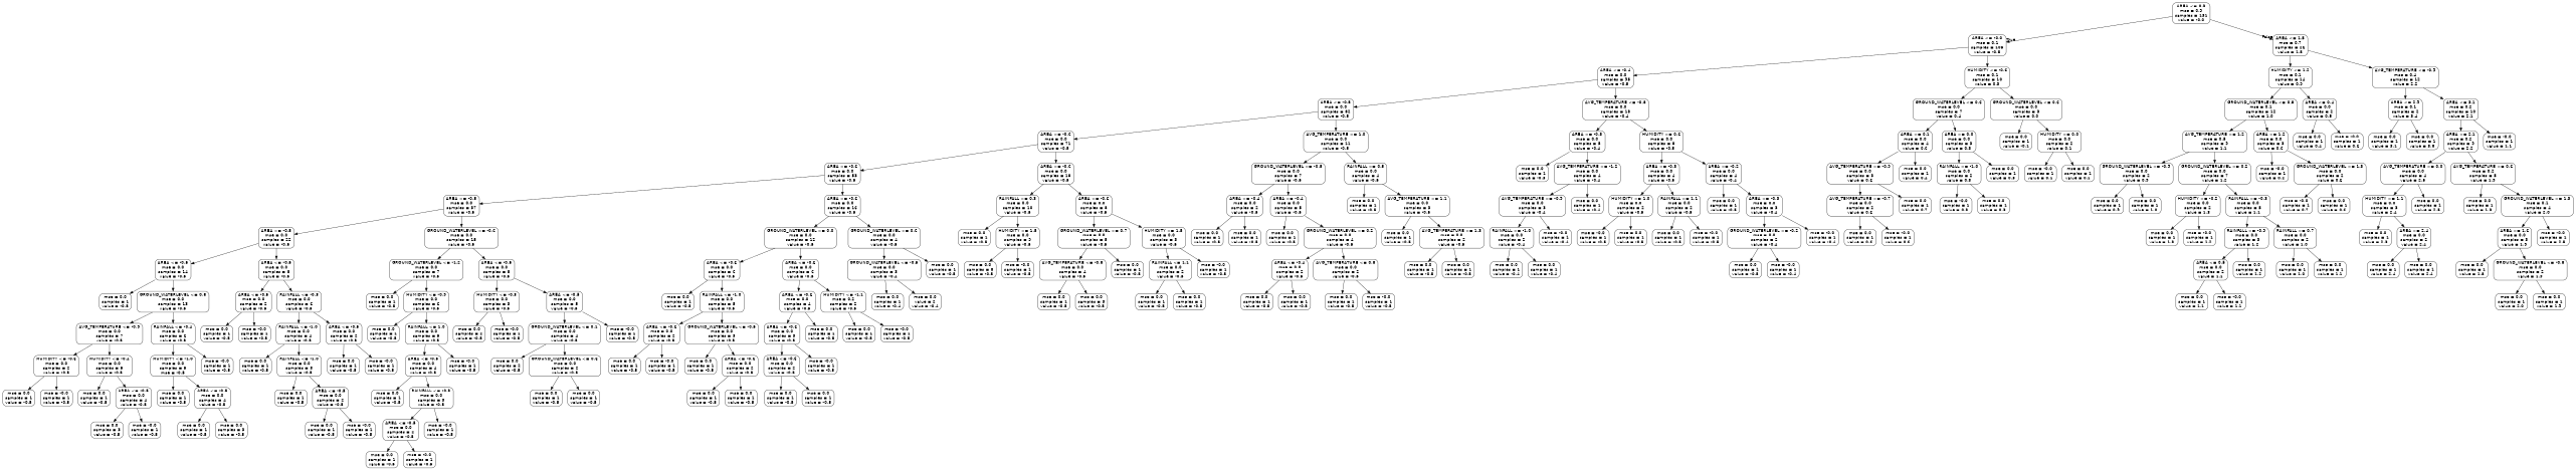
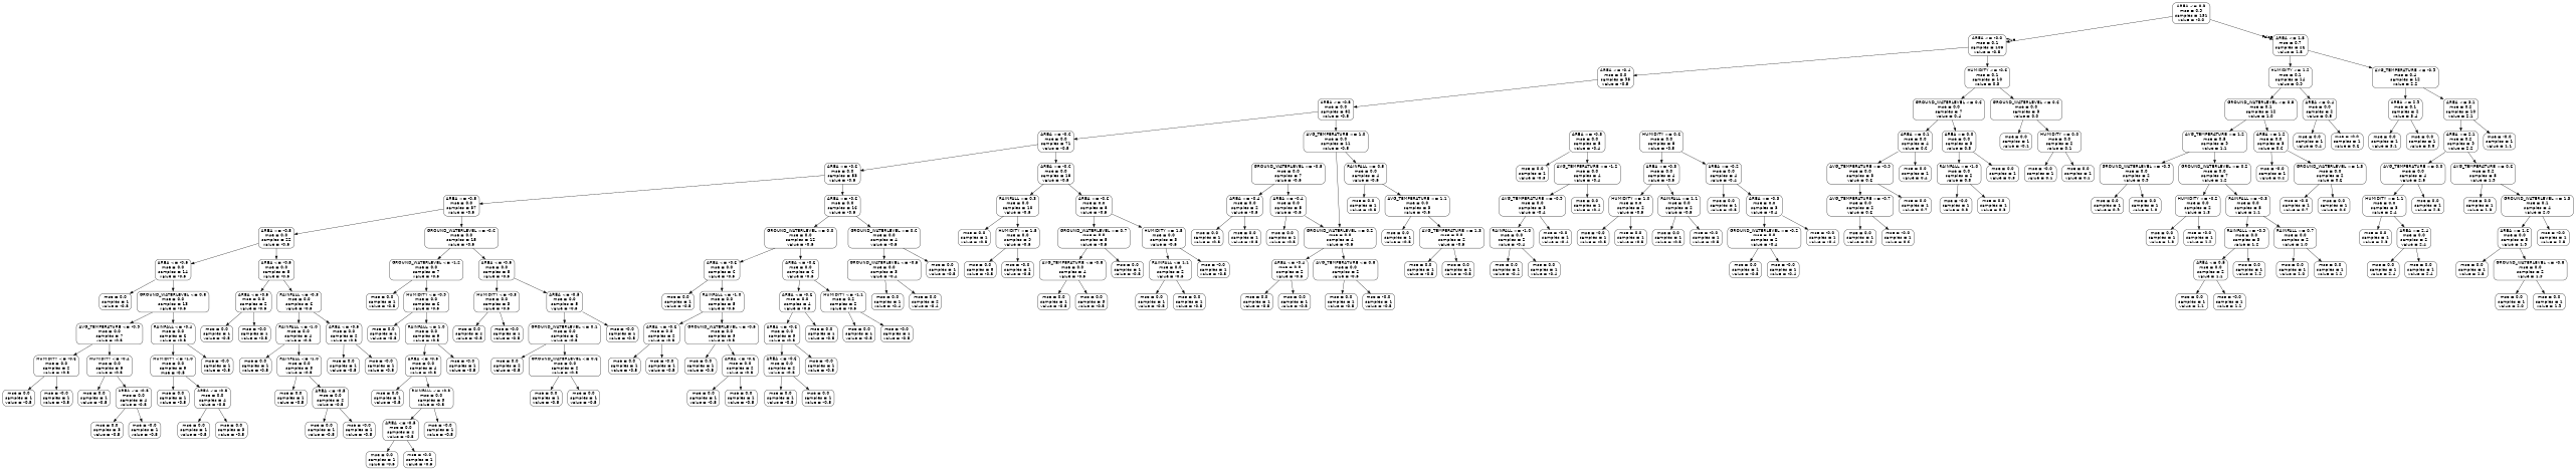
  digraph {
    node [color=black fontname=helvetica shape=box style=rounded]
    edge [fontname=helvetica]
    n1 [label="AREA <= 0.3\nmse = 0.9\nsamples = 131\nvalue = -0.0"]
    n2 [label="AREA <= -0.0\nmse = 0.1\nsamples = 105\nvalue = -0.5"]
    n3 [label="AREA <= 1.5\nmse = 0.7\nsamples = 26\nvalue = 1.5"]
    n4 [label="AREA <= -0.4\nmse = 0.0\nsamples = 95\nvalue = -0.5"]
    n5 [label="HUMIDITY <= -0.6\nmse = 0.1\nsamples = 10\nvalue = 0.3"]
    n6 [label="HUMIDITY <= 1.2\nmse = 0.1\nsamples = 14\nvalue = 0.9"]
    n7 [label="AVG_TEMPERATURE <= -0.9\nmse = 0.4\nsamples = 12\nvalue = 2.2"]
    n8 [label="AREA <= -0.5\nmse = 0.0\nsamples = 82\nvalue = -0.5"]
-   n9 [label="AVG_TEMPERATURE <= -0.8\nmse = 0.0\nsamples = 13\nvalue = -0.4"]
    n10 [label="GROUND_WATERLEVEL <= 0.6\nmse = 0.0\nsamples = 7\nvalue = 0.4"]
    n11 [label="GROUND_WATERLEVEL <= 0.6\nmse = 0.0\nsamples = 3\nvalue = 0.0"]
    n12 [label="AREA <= -0.6\nmse = 0.0\nsamples = 71\nvalue = -0.5"]
    n13 [label="AVG_TEMPERATURE <= 1.0\nmse = 0.0\nsamples = 11\nvalue = -0.5"]
    n14 [label="AREA <= -0.3\nmse = 0.0\nsamples = 5\nvalue = -0.4"]
    n15 [label="HUMIDITY <= 0.6\nmse = 0.0\nsamples = 8\nvalue = -0.5"]
    n16 [label="AREA <= -0.6\nmse = 0.0\nsamples = 18\nvalue = -0.5"]
    n17 [label="AREA <= -0.6\nmse = 0.0\nsamples = 53\nvalue = -0.5"]
    n18 [label="GROUND_WATERLEVEL <= -0.5\nmse = 0.0\nsamples = 7\nvalue = -0.5"]
    n19 [label="RAINFALL <= 0.5\nmse = 0.0\nsamples = 4\nvalue = -0.5"]
    n20 [label="AREA <= -0.6\nmse = 0.0\nsamples = 8\nvalue = -0.5"]
    n21 [label="RAINFALL <= 0.3\nmse = 0.0\nsamples = 10\nvalue = -0.5"]
    n22 [label="AREA <= -0.6\nmse = 0.0\nsamples = 16\nvalue = -0.5"]
    n23 [label="AREA <= -0.5\nmse = 0.0\nsamples = 37\nvalue = -0.5"]
    n24 [label="GROUND_WATERLEVEL <= 0.7\nmse = 0.0\nsamples = 5\nvalue = -0.5"]
    n25 [label="HUMIDITY <= 1.5\nmse = 0.0\nsamples = 3\nvalue = -0.5"]
    n26 [label="mse = 0.0\nsamples = 1\nvalue = -0.5"]
    n27 [label="HUMIDITY <= 1.5\nmse = 0.0\nsamples = 9\nvalue = -0.5"]
    n28 [label="AVG_TEMPERATURE <= -0.8\nmse = 0.0\nsamples = 4\nvalue = -0.5"]
    n29 [label="mse = 0.0\nsamples = 1\nvalue = -0.5"]
    n30 [label="RAINFALL <= 1.1\nmse = 0.0\nsamples = 2\nvalue = -0.5"]
    n31 [label="mse = -0.0\nsamples = 1\nvalue = -0.5"]
    n32 [label="mse = 0.0\nsamples = 1\nvalue = -0.5"]
    n33 [label="mse = 0.0\nsamples = 3\nvalue = -0.5"]
    n34 [label="mse = 0.0\nsamples = 1\nvalue = -0.5"]
    n35 [label="mse = 0.0\nsamples = 1\nvalue = -0.5"]
    n36 [label="mse = 0.0\nsamples = 8\nvalue = -0.5"]
    n37 [label="mse = -0.0\nsamples = 1\nvalue = -0.5"]
    n38 [label="GROUND_WATERLEVEL <= 0.0\nmse = 0.0\nsamples = 12\nvalue = -0.5"]
    n39 [label="GROUND_WATERLEVEL <= 0.6\nmse = 0.0\nsamples = 4\nvalue = -0.5"]
    n40 [label="AREA <= -0.5\nmse = 0.0\nsamples = 22\nvalue = -0.5"]
    n41 [label="GROUND_WATERLEVEL <= -0.6\nmse = 0.0\nsamples = 15\nvalue = -0.5"]
    n42 [label="AREA <= -0.6\nmse = 0.0\nsamples = 6\nvalue = -0.5"]
    n43 [label="AREA <= -0.6\nmse = 0.0\nsamples = 6\nvalue = -0.5"]
    n44 [label="GROUND_WATERLEVEL <= -0.5\nmse = 0.0\nsamples = 3\nvalue = -0.4"]
    n45 [label="mse = 0.0\nsamples = 1\nvalue = -0.5"]
    n46 [label="mse = 0.0\nsamples = 1\nvalue = -0.5"]
    n47 [label="RAINFALL <= -1.0\nmse = 0.0\nsamples = 5\nvalue = -0.5"]
    n48 [label="AREA <= -0.6\nmse = 0.0\nsamples = 4\nvalue = -0.5"]
    n49 [label="HUMIDITY <= -1.1\nmse = 0.2\nsamples = 2\nvalue = -0.5"]
    n50 [label="AREA <= -0.6\nmse = 0.0\nsamples = 2\nvalue = -0.5"]
    n51 [label="GROUND_WATERLEVEL <= -0.5\nmse = 0.0\nsamples = 3\nvalue = -0.5"]
    n52 [label="mse = 0.0\nsamples = 1\nvalue = -0.5"]
    n53 [label="mse = -0.0\nsamples = 1\nvalue = -0.5"]
    n54 [label="mse = 0.0\nsamples = 1\nvalue = -0.5"]
    n55 [label="AREA <= -0.6\nmse = 0.0\nsamples = 2\nvalue = -0.5"]
    n56 [label="mse = 0.0\nsamples = 1\nvalue = -0.5"]
    n57 [label="mse = 0.0\nsamples = 1\nvalue = -0.5"]
    n58 [label="AREA <= -0.6\nmse = 0.0\nsamples = 3\nvalue = -0.5"]
    n59 [label="mse = 0.0\nsamples = 1\nvalue = -0.5"]
    n60 [label="mse = 0.0\nsamples = 1\nvalue = -0.5"]
    n61 [label="mse = -0.0\nsamples = 1\nvalue = -0.5"]
    n62 [label="AREA <= -0.6\nmse = 0.0\nsamples = 2\nvalue = -0.5"]
    n63 [label="mse = -0.0\nsamples = 1\nvalue = -0.5"]
    n64 [label="mse = 0.0\nsamples = 1\nvalue = -0.5"]
    n65 [label="mse = 0.0\nsamples = 1\nvalue = -0.5"]
    n66 [label="mse = 0.0\nsamples = 1\nvalue = -0.4"]
-   n67 [label="mse = 0.0\nvalue = 2\nvalue = -0.4"]
+   n67 [label="mse = 0.0\nsamples = 2\nvalue = -0.4"]
    n68 [label="AREA <= -0.5\nmse = 0.0\nsamples = 14\nvalue = -0.5"]
    n69 [label="AREA <= -0.5\nmse = 0.0\nsamples = 8\nvalue = -0.5"]
    n70 [label="GROUND_WATERLEVEL <= -1.2\nmse = 0.0\nsamples = 7\nvalue = -0.5"]
    n71 [label="AREA <= -0.5\nmse = 0.0\nsamples = 8\nvalue = -0.5"]
    n72 [label="mse = 0.0\nsamples = 1\nvalue = -0.5"]
    n73 [label="GROUND_WATERLEVEL <= 0.8\nmse = 0.0\nsamples = 13\nvalue = -0.5"]
    n74 [label="AREA <= -0.5\nmse = 0.0\nsamples = 2\nvalue = -0.5"]
    n75 [label="RAINFALL <= -0.3\nmse = 0.0\nsamples = 6\nvalue = -0.5"]
    n76 [label="AVG_TEMPERATURE <= -0.9\nmse = 0.0\nsamples = 7\nvalue = -0.5"]
    n77 [label="RAINFALL <= -0.4\nmse = 0.0\nsamples = 6\nvalue = -0.5"]
    n78 [label="HUMIDITY <= -0.6\nmse = 0.0\nsamples = 2\nvalue = -0.5"]
    n79 [label="HUMIDITY <= -0.4\nmse = 0.0\nsamples = 5\nvalue = -0.5"]
    n80 [label="HUMIDITY <= -1.0\nmse = 0.0\nsamples = 5\nmse = -0.5"]
    n81 [label="mse = -0.0\nsamples = 1\nvalue = -0.5"]
    n82 [label="mse = 0.0\nsamples = 1\nvalue = -0.5"]
    n83 [label="mse = -0.0\nsamples = 1\nvalue = -0.5"]
    n84 [label="mse = 0.0\nsamples = 1\nvalue = -0.5"]
    n85 [label="AREA <= -0.5\nmse = 0.0\nsamples = 4\nvalue = -0.5"]
    n86 [label="mse = 0.0\nsamples = 3\nvalue = -0.5"]
    n87 [label="mse = -0.0\nsamples = 1\nvalue = -0.5"]
    n88 [label="mse = 0.0\nsamples = 1\nvalue = -0.5"]
    n89 [label="AREA <= -0.5\nmse = 0.0\nsamples = 4\nvalue = -0.5"]
    n90 [label="mse = 0.0\nsamples = 1\nvalue = -0.5"]
    n91 [label="mse = 0.0\nsamples = 3\nvalue = -0.5"]
    n92 [label="mse = 0.0\nsamples = 1\nvalue = -0.5"]
    n93 [label="mse = -0.0\nsamples = 1\nvalue = -0.5"]
    n94 [label="RAINFALL <= -1.0\nmse = 0.0\nsamples = 4\nvalue = -0.5"]
    n95 [label="AREA <= -0.5\nmse = 0.0\nsamples = 2\nvalue = -0.5"]
    n96 [label="mse = 0.0\nsamples = 1\nvalue = -0.5"]
    n97 [label="RAINFALL <= -1.0\nmse = 0.0\nsamples = 3\nvalue = -0.5"]
    n98 [label="mse = 0.0\nsamples = 1\nvalue = -0.5"]
    n99 [label="mse = -0.0\nsamples = 1\nvalue = -0.5"]
    n100 [label="mse = 0.0\nsamples = 1\nvalue = -0.5"]
    n101 [label="AREA <= -0.5\nmse = 0.0\nsamples = 2\nvalue = -0.5"]
    n102 [label="mse = 0.0\nsamples = 1\nvalue = -0.5"]
    n103 [label="mse = -0.0\nsamples = 1\nvalue = -0.5"]
    n104 [label="mse = 0.0\nsamples = 1\nvalue = -0.5"]
    n105 [label="HUMIDITY <= -0.9\nmse = 0.0\nsamples = 6\nvalue = -0.5"]
    n106 [label="HUMIDITY <= -0.3\nmse = 0.0\nsamples = 3\nvalue = -0.5"]
    n107 [label="AREA <= -0.5\nmse = 0.0\nsamples = 5\nvalue = -0.5"]
    n108 [label="mse = 0.0\nsamples = 1\nvalue = -0.5"]
    n109 [label="RAINFALL <= 1.0\nmse = 0.0\nsamples = 5\nvalue = -0.5"]
    n110 [label="AREA <= -0.5\nmse = 0.0\nsamples = 4\nvalue = -0.5"]
    n111 [label="mse = -0.0\nsamples = 1\nvalue = -0.5"]
    n112 [label="mse = 0.0\nsamples = 1\nvalue = -0.5"]
    n113 [label="RAINFALL <= -0.3\nmse = 0.0\nsamples = 3\nvalue = -0.5"]
    n114 [label="AREA <= -0.5\nmse = 0.0\nsamples = 2\nvalue = -0.5"]
    n115 [label="mse = -0.0\nsamples = 1\nvalue = -0.5"]
    n116 [label="mse = 0.0\nsamples = 1\nvalue = -0.5"]
    n117 [label="mse = -0.0\nsamples = 1\nvalue = -0.5"]
    n118 [label="mse = 0.0\nsamples = 2\nvalue = -0.5"]
    n119 [label="mse = -0.0\nsamples = 1\nvalue = -0.5"]
-   n120 [label="GROUND_WATERLEVEL <= 0.1\nmse = 0.0\nsamples = 4\nvalue = -0.5"]
+   n120 [label="GROUND_WATERLEVEL <= 0.1\nmse = 0.0\nsamples = 6\nvalue = -0.5"]
    n121 [label="mse = -0.0\nsamples = 1\nvalue = -0.5"]
    n122 [label="mse = 0.0\nsamples = 2\nvalue = -0.5"]
    n123 [label="GROUND_WATERLEVEL <= 0.6\nmse = 0.0\nsamples = 2\nvalue = -0.5"]
    n124 [label="mse = 0.0\nsamples = 1\nvalue = -0.5"]
    n125 [label="mse = 0.0\nsamples = 1\nvalue = -0.5"]
    n126 [label="AREA <= -0.4\nmse = 0.0\nsamples = 2\nvalue = -0.5"]
    n127 [label="AREA <= -0.4\nmse = 0.0\nsamples = 5\nvalue = -0.5"]
    n128 [label="mse = 0.0\nsamples = 1\nvalue = -0.5"]
    n129 [label="AVG_TEMPERATURE <= 1.1\nmse = 0.0\nsamples = 3\nvalue = -0.5"]
    n130 [label="mse = 0.0\nsamples = 1\nvalue = -0.5"]
    n131 [label="mse = 0.0\nsamples = 1\nvalue = -0.5"]
    n132 [label="GROUND_WATERLEVEL <= 0.2\nmse = 0.0\nsamples = 4\nvalue = -0.5"]
    n133 [label="mse = 0.0\nsamples = 1\nvalue = -0.5"]
    n134 [label="AREA <= -0.4\nmse = 0.0\nsamples = 2\nvalue = -0.5"]
    n135 [label="AVG_TEMPERATURE <= 0.8\nmse = 0.0\nsamples = 2\nvalue = -0.5"]
    n136 [label="mse = 0.0\nsamples = 1\nvalue = -0.5"]
    n137 [label="mse = 0.0\nsamples = 1\nvalue = -0.5"]
    n138 [label="mse = 0.0\nsamples = 1\nvalue = -0.5"]
    n139 [label="mse = -0.0\nsamples = 1\nvalue = -0.5"]
    n140 [label="mse = 0.0\nsamples = 1\nvalue = -0.5"]
    n141 [label="AVG_TEMPERATURE <= 1.3\nmse = 0.0\nsamples = 2\nvalue = -0.5"]
    n142 [label="mse = 0.0\nsamples = 1\nvalue = -0.5"]
    n143 [label="mse = 0.0\nsamples = 1\nvalue = -0.5"]
    n144 [label="AVG_TEMPERATURE <= -1.2\nmse = 0.0\nsamples = 4\nvalue = -0.4"]
    n145 [label="mse = 0.0\nsamples = 1\nvalue = -0.3"]
    n146 [label="AREA <= -0.2\nmse = 0.0\nsamples = 4\nvalue = -0.4"]
    n147 [label="AREA <= -0.3\nmse = 0.0\nsamples = 4\nvalue = -0.5"]
    n148 [label="mse = 0.0\nsamples = 1\nvalue = -0.4"]
    n149 [label="AVG_TEMPERATURE <= -0.9\nmse = 0.0\nsamples = 3\nvalue = -0.4"]
    n150 [label="RAINFALL <= -1.0\nmse = 0.0\nsamples = 2\nvalue = -0.4"]
    n151 [label="mse = -0.0\nsamples = 1\nvalue = -0.4"]
    n152 [label="mse = 0.0\nsamples = 1\nvalue = -0.4"]
    n153 [label="mse = 0.0\nsamples = 1\nvalue = -0.4"]
    n154 [label="AREA <= -0.3\nmse = 0.0\nsamples = 3\nvalue = -0.4"]
    n155 [label="mse = 0.0\nsamples = 1\nvalue = -0.5"]
    n156 [label="RAINFALL <= 1.1\nmse = 0.0\nsamples = 2\nvalue = -0.5"]
    n157 [label="HUMIDITY <= 1.0\nmse = 0.0\nsamples = 2\nvalue = -0.5"]
    n158 [label="GROUND_WATERLEVEL <= -0.2\nmse = 0.0\nsamples = 2\nvalue = -0.4"]
    n159 [label="mse = -0.0\nsamples = 1\nvalue = -0.4"]
    n160 [label="mse = 0.0\nsamples = 1\nvalue = -0.5"]
    n161 [label="mse = -0.0\nsamples = 1\nvalue = -0.4"]
    n162 [label="mse = 0.0\nsamples = 1\nvalue = -0.5"]
    n163 [label="mse = -0.0\nsamples = 1\nvalue = -0.5"]
    n164 [label="mse = -0.0\nsamples = 1\nvalue = -0.5"]
    n165 [label="mse = 0.0\nsamples = 1\nvalue = -0.5"]
    n166 [label="AREA <= 0.1\nmse = 0.0\nsamples = 4\nvalue = 0.6"]
    n167 [label="AREA <= 0.0\nmse = 0.0\nsamples = 3\nvalue = 0.3"]
    n168 [label="mse = 0.0\nsamples = 1\nvalue = -0.1"]
    n169 [label="HUMIDITY <= 0.0\nmse = 0.0\nsamples = 2\nvalue = 0.1"]
    n170 [label="mse = 0.0\nsamples = 1\nvalue = 0.4"]
    n171 [label="AVG_TEMPERATURE <= -0.9\nmse = 0.0\nsamples = 3\nvalue = 0.6"]
    n172 [label="mse = 0.0\nsamples = 1\nvalue = 0.3"]
    n173 [label="RAINFALL <= -1.0\nmse = 0.0\nsamples = 2\nvalue = 0.3"]
    n174 [label="mse = 0.0\nsamples = 1\nvalue = 0.7"]
    n175 [label="AVG_TEMPERATURE <= -0.7\nmse = 0.0\nsamples = 2\nvalue = 0.6"]
    n176 [label="mse = 0.0\nsamples = 1\nvalue = 0.6"]
    n177 [label="mse = -0.0\nsamples = 1\nvalue = 0.6"]
    n178 [label="mse = 0.0\nsamples = 1\nvalue = 0.3"]
    n179 [label="mse = -0.0\nsamples = 1\nvalue = 0.3"]
    n180 [label="mse = 0.0\nsamples = 1\nvalue = 0.1"]
    n181 [label="mse = -0.0\nsamples = 1\nvalue = 0.1"]
    n182 [label="GROUND_WATERLEVEL <= 0.8\nmse = 0.1\nsamples = 12\nvalue = 1.0"]
    n183 [label="AREA <= 0.4\nmse = 0.0\nsamples = 2\nvalue = 0.5"]
    n184 [label="AREA <= 2.9\nmse = 0.1\nsamples = 2\nvalue = 3.4"]
    n185 [label="AREA <= 3.1\nmse = 0.2\nsamples = 10\nvalue = 2.1"]
    n186 [label="AVG_TEMPERATURE <= 1.2\nmse = 0.5\nsamples = 9\nvalue = 1.1"]
    n187 [label="AREA <= 1.2\nmse = 0.0\nsamples = 3\nvalue = 0.6"]
    n188 [label="mse = 0.0\nsamples = 1\nvalue = 0.4"]
    n189 [label="mse = -0.0\nsamples = 1\nvalue = 0.6"]
    n190 [label="GROUND_WATERLEVEL <= 0.2\nmse = 0.0\nsamples = 7\nvalue = 1.2"]
    n191 [label="GROUND_WATERLEVEL <= -0.9\nmse = 0.0\nsamples = 2\nvalue = 0.9"]
    n192 [label="GROUND_WATERLEVEL <= 1.3\nmse = 0.0\nsamples = 2\nvalue = 0.6"]
    n193 [label="mse = -0.0\nsamples = 1\nvalue = 0.2"]
    n194 [label="RAINFALL <= -0.3\nmse = 0.0\nsamples = 5\nvalue = 1.1"]
    n195 [label="HUMIDITY <= -0.2\nmse = 0.0\nsamples = 2\nvalue = 1.3"]
    n196 [label="mse = 0.0\nsamples = 1\nvalue = 1.0"]
    n197 [label="mse = 0.0\nsamples = 1\nvalue = 0.9"]
    n198 [label="RAINFALL <= -0.9\nmse = 0.0\nsamples = 3\nvalue = 1.2"]
    n199 [label="RAINFALL <= 0.7\nmse = 0.0\nsamples = 2\nvalue = 1.0"]
    n200 [label="mse = 0.0\nsamples = 1\nvalue = 1.3"]
    n201 [label="mse = -0.0\nsamples = 1\nvalue = 1.2"]
    n202 [label="AREA <= 0.5\nmse = 0.0\nsamples = 2\nvalue = 1.1"]
    n203 [label="mse = 0.0\nsamples = 1\nvalue = 1.2"]
    n204 [label="mse = 0.0\nsamples = 1\nvalue = 1.0"]
    n205 [label="mse = 0.0\nsamples = 1\nvalue = 1.1"]
    n206 [label="mse = 0.0\nsamples = 1\nvalue = 1.1"]
    n207 [label="mse = -0.0\nsamples = 1\nvalue = 1.1"]
    n208 [label="mse = 0.0\nsamples = 1\nvalue = 0.6"]
    n209 [label="mse = -0.0\nsamples = 1\nvalue = 0.7"]
    n210 [label="mse = 0.0\nsamples = 1\nvalue = 3.1"]
    n211 [label="mse = 0.0\nsamples = 1\nvalue = 3.8"]
    n212 [label="AREA <= 2.1\nmse = 0.2\nsamples = 9\nvalue = 2.2"]
    n213 [label="mse = -0.0\nsamples = 1\nvalue = 1.1"]
    n214 [label="AVG_TEMPERATURE <= 0.6\nmse = 0.2\nsamples = 5\nvalue = 1.9"]
    n215 [label="AVG_TEMPERATURE <= 0.0\nmse = 0.0\nsamples = 4\nvalue = 2.5"]
    n216 [label="GROUND_WATERLEVEL <= 1.3\nmse = 0.1\nsamples = 4\nvalue = 2.0"]
    n217 [label="mse = 0.0\nsamples = 1\nvalue = 1.3"]
    n218 [label="mse = 0.0\nsamples = 1\nvalue = 2.5"]
    n219 [label="HUMIDITY <= 1.1\nmse = 0.0\nsamples = 3\nvalue = 2.4"]
    n220 [label="AREA <= 1.6\nmse = 0.0\nsamples = 3\nvalue = 1.9"]
    n221 [label="mse = -0.0\nsamples = 1\nvalue = 2.5"]
    n222 [label="mse = 0.0\nsamples = 1\nvalue = 1.8"]
    n223 [label="GROUND_WATERLEVEL <= -0.8\nmse = 0.0\nsamples = 2\nvalue = 1.9"]
    n224 [label="mse = 0.0\nsamples = 1\nvalue = 2.0"]
    n225 [label="mse = 0.0\nsamples = 1\nvalue = 1.9"]
    n226 [label="mse = 0.0\nsamples = 1\nvalue = 2.3"]
    n227 [label="AREA <= 2.4\nmse = 0.0\nsamples = 2\nvalue = 2.4"]
    n228 [label="mse = 0.0\nsamples = 1\nvalue = 2.4"]
    n229 [label="mse = 0.0\nsamples = 1\nvalue = 2.4"]
    n1 -> n2 [headlabel=True labelangle=45 labeldistance=2.5]
    n1 -> n3 [headlabel=False labelangle=-45 labeldistance=2.5]
    n2 -> n4
    n2 -> n5
    n3 -> n6
    n3 -> n7
    n4 -> n8
-   n4 -> n9
    n5 -> n10
    n5 -> n11
    n6 -> n182
    n6 -> n183
    n7 -> n184
    n7 -> n185
    n8 -> n12
    n8 -> n13
-   n9 -> n14
-   n9 -> n15
    n10 -> n166
    n10 -> n167
    n11 -> n168
    n11 -> n169
    n12 -> n16
    n12 -> n17
-   n13 -> n18
+   n13 -> n132
    n13 -> n19
    n14 -> n144
    n14 -> n145
    n15 -> n146
    n15 -> n147
    n16 -> n20
    n16 -> n21
    n17 -> n22
    n17 -> n23
    n18 -> n126
    n18 -> n127
    n19 -> n128
    n19 -> n129
    n20 -> n24
    n20 -> n25
    n21 -> n26
    n21 -> n27
    n22 -> n38
    n22 -> n39
    n23 -> n40
    n23 -> n41
    n24 -> n28
    n24 -> n29
    n25 -> n30
    n25 -> n31
    n27 -> n36
    n27 -> n37
    n28 -> n32
    n28 -> n33
    n30 -> n34
    n30 -> n35
    n38 -> n42
    n38 -> n43
    n39 -> n44
    n39 -> n45
    n40 -> n68
    n40 -> n69
    n41 -> n70
    n41 -> n71
    n42 -> n46
    n42 -> n47
    n43 -> n48
    n43 -> n49
    n44 -> n66
    n44 -> n67
    n47 -> n50
    n47 -> n51
    n48 -> n58
    n48 -> n59
    n49 -> n60
    n49 -> n61
    n50 -> n52
    n50 -> n53
    n51 -> n54
    n51 -> n55
    n55 -> n56
    n55 -> n57
    n58 -> n62
    n58 -> n63
    n62 -> n64
    n62 -> n65
    n68 -> n72
    n68 -> n73
    n69 -> n74
    n69 -> n75
    n70 -> n104
    n70 -> n105
    n71 -> n106
    n71 -> n107
    n73 -> n76
    n73 -> n77
    n74 -> n92
    n74 -> n93
    n75 -> n94
    n75 -> n95
    n76 -> n78
    n76 -> n79
    n77 -> n80
    n77 -> n81
    n78 -> n82
    n78 -> n83
    n79 -> n84
    n79 -> n85
    n80 -> n88
    n80 -> n89
    n85 -> n86
    n85 -> n87
    n89 -> n90
    n89 -> n91
    n94 -> n96
    n94 -> n97
    n95 -> n98
    n95 -> n99
    n97 -> n100
    n97 -> n101
    n101 -> n102
    n101 -> n103
    n105 -> n108
    n105 -> n109
    n106 -> n118
    n106 -> n119
    n107 -> n120
    n107 -> n121
    n109 -> n110
    n109 -> n111
    n110 -> n112
    n110 -> n113
    n113 -> n114
    n113 -> n115
    n114 -> n116
    n114 -> n117
    n120 -> n122
    n120 -> n123
    n123 -> n124
    n123 -> n125
    n126 -> n130
    n126 -> n131
    n127 -> n132
    n127 -> n133
    n129 -> n140
    n129 -> n141
    n132 -> n134
    n132 -> n135
    n134 -> n136
    n134 -> n137
    n135 -> n138
    n135 -> n139
    n141 -> n142
    n141 -> n143
    n144 -> n148
    n144 -> n149
    n146 -> n154
    n146 -> n155
    n147 -> n156
    n147 -> n157
    n149 -> n150
    n149 -> n151
    n150 -> n152
    n150 -> n153
    n154 -> n158
    n154 -> n159
    n156 -> n162
    n156 -> n163
    n157 -> n164
    n157 -> n165
    n158 -> n160
    n158 -> n161
    n166 -> n170
    n166 -> n171
    n167 -> n172
    n167 -> n173
    n169 -> n180
    n169 -> n181
    n171 -> n174
    n171 -> n175
    n173 -> n178
    n173 -> n179
    n175 -> n176
    n175 -> n177
    n182 -> n186
    n182 -> n187
    n183 -> n188
    n183 -> n189
    n184 -> n210
    n184 -> n211
    n185 -> n212
    n185 -> n213
    n186 -> n190
    n186 -> n191
    n187 -> n192
    n187 -> n193
    n190 -> n194
    n190 -> n195
    n191 -> n196
    n191 -> n197
    n192 -> n208
    n192 -> n209
    n194 -> n198
    n194 -> n199
    n195 -> n200
    n195 -> n201
    n198 -> n202
    n198 -> n203
    n199 -> n204
    n199 -> n205
    n202 -> n206
    n202 -> n207
    n212 -> n214
    n212 -> n215
    n214 -> n216
    n214 -> n217
    n215 -> n218
    n215 -> n219
    n216 -> n220
    n216 -> n221
    n219 -> n226
    n219 -> n227
    n220 -> n222
    n220 -> n223
    n223 -> n224
    n223 -> n225
    n227 -> n228
    n227 -> n229
  }
